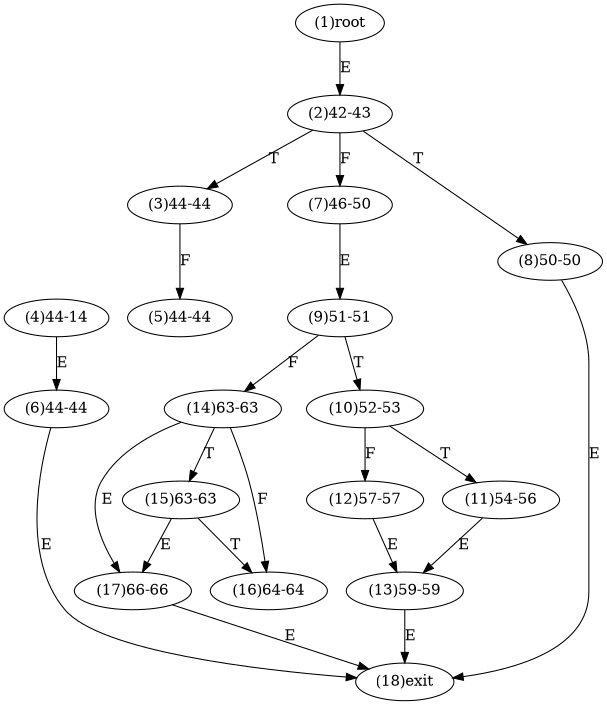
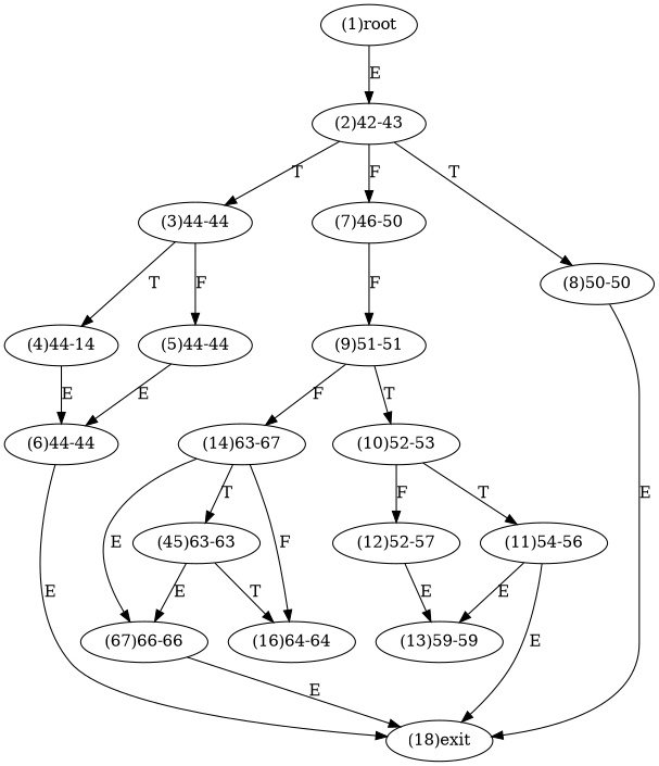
  digraph {
    n1 [label="(1)root"]
    n2 [label="(2)42-43"]
    n3 [label="(3)44-44"]
    n4 [label="(7)46-50"]
    n5 [label="(8)50-50"]
    n6 [label="(4)44-14"]
    n7 [label="(5)44-44"]
    n8 [label="(9)51-51"]
    n9 [label="(6)44-44"]
    n10 [label="(18)exit"]
    n11 [label="(10)52-53"]
-   n12 [label="(14)63-63"]
+   n12 [label="(14)63-67"]
    n13 [label="(11)54-56"]
-   n14 [label="(12)57-57"]
-   n15 [label="(15)63-63"]
+   n14 [label="(12)52-57"]
+   n15 [label="(45)63-63"]
    n16 [label="(16)64-64"]
-   n17 [label="(17)66-66"]
+   n17 [label="(67)66-66"]
    n18 [label="(13)59-59"]
    n1 -> n2 [label=E]
    n2 -> n3 [label=T]
    n2 -> n4 [label=F]
    n2 -> n5 [label=T]
+   n3 -> n6 [label=T]
    n3 -> n7 [label=F]
-   n4 -> n8 [label=E]
+   n4 -> n8 [label=F]
    n5 -> n10 [label=E]
    n6 -> n9 [label=E]
+   n7 -> n9 [label=E]
    n8 -> n11 [label=T]
    n8 -> n12 [label=F]
    n9 -> n10 [label=E]
    n11 -> n13 [label=T]
    n11 -> n14 [label=F]
    n12 -> n15 [label=T]
    n12 -> n16 [label=F]
    n12 -> n17 [label=E]
    n13 -> n18 [label=E]
    n14 -> n18 [label=E]
    n15 -> n16 [label=T]
    n15 -> n17 [label=E]
    n17 -> n10 [label=E]
-   n18 -> n10 [label=E]
+   n13 -> n10 [label=E]
  }
